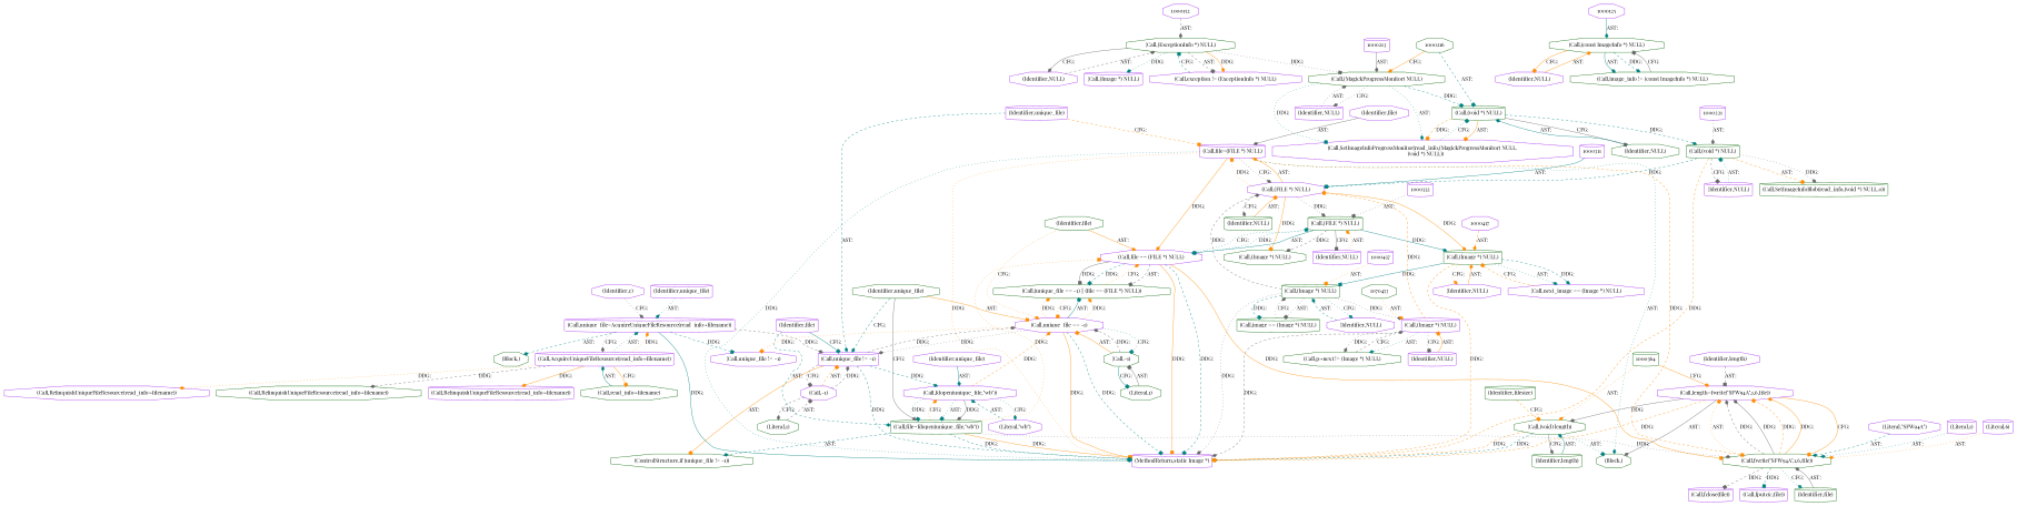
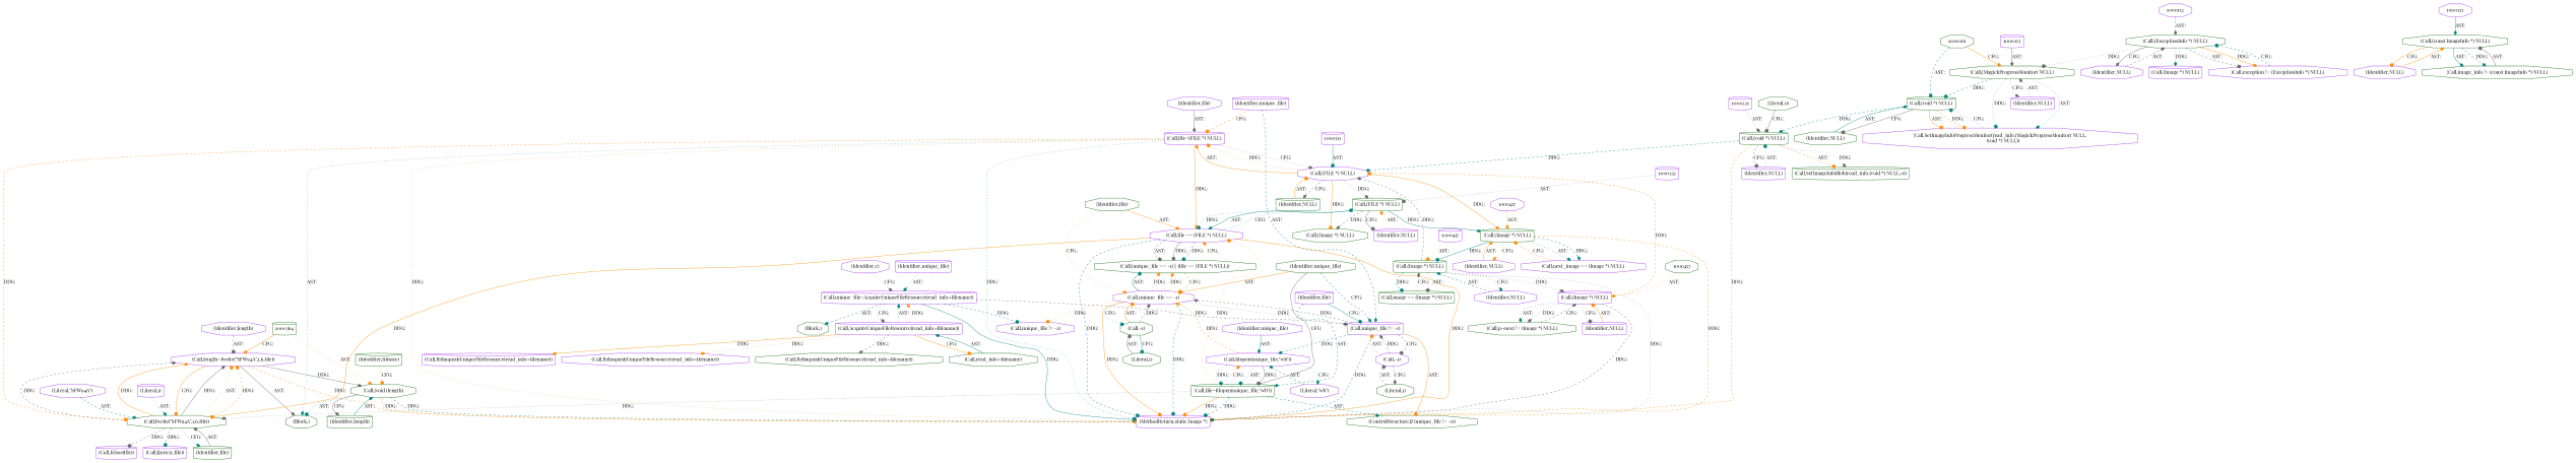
  digraph {
    fontname="Playfair Display"
    node [color=purple fontname="Playfair Display" shape=octagon]
    edge [arrowhead=diamond color=teal fontname="Playfair Display" style=dashed]
    n1 [label="(Call,length=fwrite(\"SFW94A\",1,6,file))"]
    n2 [color=darkgreen label="(Call,fwrite(\"SFW94A\",1,6,file))"]
    n3 [color=darkgreen label="(Call,(void) length)"]
    n4 [color=darkgreen label="(Block,)"]
    n5 [label="(MethodReturn,static Image *)" shape=cylinder]
    n6 [label="(Call,fclose(file))" shape=cylinder]
    n7 [label="(Call,fputc(c,file))" shape=cylinder]
    n8 [color=darkgreen label="(Identifier,file)" shape=cylinder]
    n9 [color=darkgreen label="(Identifier,length)" shape=cylinder]
    n10 [label="(Call,file=(FILE *) NULL)" shape=cylinder]
    n11 [label="(Call,(FILE *) NULL)"]
    n12 [label="(Call,file == (FILE *) NULL)"]
    n13 [color=darkgreen label="(Call,(Image *) NULL)" shape=cylinder]
    n14 [color=darkgreen label="(Call,(FILE *) NULL)" shape=cylinder]
    n15 [color=darkgreen label="(Call,(Image *) NULL)"]
    n16 [color=darkgreen label="(Identifier,NULL)" shape=cylinder]
    n17 [color=darkgreen label="(Call,(unique_file == -1) || (file == (FILE *) NULL))"]
    n18 [color=darkgreen label="(Call,(Image *) NULL)" shape=cylinder]
    n19 [label="(Identifier,NULL)"]
    n20 [label="(Call,next_image == (Image *) NULL)"]
    n21 [label="(Identifier,NULL)" shape=cylinder]
    n22 [label="(Call,(Image *) NULL)" shape=cylinder]
    n23 [label="(Identifier,NULL)"]
    n24 [color=darkgreen label="(Call,image == (Image *) NULL)" shape=cylinder]
    n25 [color=darkgreen label="(Call,p->next != (Image *) NULL)"]
    n26 [label="(Identifier,NULL)" shape=cylinder]
    n27 [color=darkgreen label="(Call,(void *) NULL)" shape=cylinder]
    n28 [label="(Identifier,NULL)" shape=cylinder]
    n29 [color=darkgreen label="(Call,SetImageInfoBlob(read_info,(void *) NULL,0))" shape=cylinder]
    n30 [color=darkgreen label="(Call,(void *) NULL)" shape=cylinder]
    n31 [label="(Call,SetImageInfoProgressMonitor(read_info,(MagickProgressMonitor) NULL,\n    (void *) NULL))"]
    n32 [color=darkgreen label="(Identifier,NULL)"]
    n33 [color=darkgreen label="(Call,(MagickProgressMonitor) NULL)"]
    n34 [label="(Identifier,NULL)" shape=cylinder]
    n35 [color=darkgreen label="(Call,(ExceptionInfo *) NULL)"]
    n36 [label="(Identifier,NULL)"]
    n37 [label="(Call,(Image *) NULL)" shape=cylinder]
    n38 [label="(Call,exception != (ExceptionInfo *) NULL)"]
    n39 [color=darkgreen label="(Call,(const ImageInfo *) NULL)"]
    n40 [label="(Identifier,NULL)"]
    n41 [color=darkgreen label="(Call,image_info != (const ImageInfo *) NULL)"]
    n42 [color=darkgreen label="(Call,file=fdopen(unique_file,\"wb\"))" shape=cylinder]
    n43 [label="(Call,fdopen(unique_file,\"wb\"))"]
    n44 [color=darkgreen label="(ControlStructure,if (unique_file != -1))"]
    n45 [label="(Call,unique_file == -1)"]
    n46 [label="(Literal,\"wb\")"]
    n47 [label="(Call,unique_file != -1)" shape=cylinder]
    n48 [color=darkgreen label="(Call,-1)"]
    n49 [label="(Call,unique_file != -1)"]
    n50 [label="(Call,-1)"]
    n51 [color=darkgreen label="(Literal,1)"]
    n52 [color=darkgreen label="(Literal,1)"]
    n53 [label="(Call,unique_file=AcquireUniqueFileResource(read_info->filename))" shape=cylinder]
    n54 [label="(Call,AcquireUniqueFileResource(read_info->filename))" shape=cylinder]
    n55 [color=darkgreen label="(Block,)"]
    n56 [label="(Call,RelinquishUniqueFileResource(read_info->filename))" shape=cylinder]
    n57 [color=darkgreen label="(Call,read_info->filename)"]
    n58 [label="(Call,RelinquishUniqueFileResource(read_info->filename))"]
    n59 [color=darkgreen label="(Call,RelinquishUniqueFileResource(read_info->filename))"]
    n60 [label="(Identifier,length)"]
    n61 [color=darkgreen label="(Identifier,filesize)" shape=cylinder]
    n62 [label="(Identifier,unique_file)" shape=cylinder]
    n63 [label="(Literal,\"SFW94A\")"]
    n64 [label="(Literal,1)" shape=cylinder]
    n65 [label="(Identifier,file)" shape=cylinder]
    n66 [color=darkgreen label="(Identifier,file)"]
    n67 [label="(Identifier,c)"]
-   n68 [label="(Literal,6)" shape=cylinder]
+   n69 [color=darkgreen label="(Literal,0)"]
    n70 [label="(Identifier,unique_file)" shape=cylinder]
    n71 [label="(Identifier,unique_file)"]
    n72 [label="(Identifier,file)"]
    n73 [color=darkgreen label="(Identifier,unique_file)"]
    1000364 [color=darkgreen shape=cylinder]
    1000311 [shape=cylinder]
    1000437 [shape=cylinder]
    1000417
    1000332 [shape=cylinder]
    1000221 [shape=cylinder]
    1000216 [color=darkgreen]
    1000213 [shape=cylinder]
    1000152
    1000125
-   1000453 [color=darkgreen label=1070453]
+   1000453 [color=darkgreen]
    n1 -> n2 [arrowhead=box color=darkorange label="CFG: " style=solid]
    n1 -> n3 [color=gray40 label="DDG: " style=solid]
    n1 -> n4 [color=gray40 label="AST: " style=solid]
    n1 -> n5 [color=darkorange label="DDG: "]
    n2 -> n1 [arrowhead=box color=darkorange label="AST: " style=dotted]
    n2 -> n1 [color=gray40 label="DDG: "]
    n2 -> n1 [color=gray40 label="DDG: " style=solid]
    n2 -> n1 [arrowhead=box color=darkorange label="DDG: "]
    n2 -> n1 [color=darkorange label="DDG: " style=solid]
    n2 -> n6 [arrowhead=box color=gray40 label="DDG: "]
    n2 -> n7 [arrowhead=box label="DDG: "]
    n2 -> n8 [label="CFG: " style=dotted]
    n3 -> n4 [arrowhead=box label="AST: " style=dotted]
    n3 -> n5 [color=darkorange label="DDG: "]
    n3 -> n5 [label="DDG: "]
    n3 -> n9 [color=gray40 label="CFG: " style=solid]
    n8 -> n2 [color=gray40 label="AST: " style=solid]
    n9 -> n3 [label="AST: " style=solid]
    n10 -> n2 [arrowhead=box color=darkorange label="DDG: "]
    n10 -> n4 [label="AST: " style=dotted]
    n10 -> n5 [label="DDG: " style=dotted]
    n10 -> n5 [arrowhead=box color=darkorange label="DDG: " style=dotted]
    n10 -> n11 [color=gray40 label="CFG: " style=dotted]
    n10 -> n12 [color=darkorange label="DDG: " style=solid]
    n11 -> n10 [color=darkorange label="AST: " style=solid]
    n11 -> n10 [arrowhead=box color=darkorange label="DDG: " style=dotted]
    n11 -> n13 [color=darkorange label="DDG: " style=solid]
    n11 -> n14 [color=gray40 label="DDG: " style=dotted]
    n11 -> n15 [arrowhead=box color=darkorange label="DDG: " style=solid]
    n11 -> n16 [color=gray40 label="CFG: "]
    n12 -> n2 [arrowhead=box color=darkorange label="DDG: " style=solid]
    n12 -> n5 [arrowhead=box color=darkorange label="DDG: " style=solid]
    n12 -> n5 [arrowhead=box label="DDG: "]
    n12 -> n14 [arrowhead=box label="CFG: " style=dotted]
    n12 -> n17 [arrowhead=box color=gray40 label="AST: "]
    n12 -> n17 [arrowhead=box color=gray40 label="DDG: " style=solid]
    n12 -> n17 [arrowhead=box label="DDG: "]
    n13 -> n5 [arrowhead=box color=darkorange label="DDG: "]
    n13 -> n18 [arrowhead=box label="DDG: " style=solid]
    n13 -> n19 [color=darkorange label="CFG: " style=dotted]
    n13 -> n20 [label="AST: " style=dotted]
    n13 -> n20 [label="DDG: "]
    n14 -> n12 [label="AST: " style=solid]
    n14 -> n12 [arrowhead=box label="DDG: " style=dotted]
    n14 -> n13 [label="DDG: " style=solid]
    n14 -> n15 [color=gray40 label="DDG: "]
    n14 -> n21 [arrowhead=box color=gray40 label="CFG: " style=solid]
    n16 -> n11 [arrowhead=box color=darkorange label="AST: " style=solid]
    n17 -> n12 [color=darkorange label="CFG: " style=dotted]
-   n17 -> n45 [arrowhead=box color=darkorange label="CFG: " style=dotted]
+   n17 -> n45 [arrowhead=box color=darkorange label="CFG: "]
    n18 -> n5 [color=gray40 label="DDG: " style=dotted]
    n18 -> n11 [color=gray40 label="DDG: "]
    n18 -> n22 [color=gray40 label="DDG: " style=dotted]
    n18 -> n23 [label="CFG: " style=dotted]
    n18 -> n24 [arrowhead=box color=gray40 label="AST: " style=dotted]
    n18 -> n24 [arrowhead=box label="DDG: "]
    n19 -> n13 [color=darkorange label="AST: " style=solid]
    n20 -> n13 [arrowhead=box color=darkorange label="CFG: "]
    n21 -> n14 [color=darkorange label="AST: " style=dotted]
    n22 -> n5 [color=gray40 label="DDG: "]
    n22 -> n11 [arrowhead=box color=darkorange label="DDG: "]
    n22 -> n25 [label="AST: " style=dotted]
    n22 -> n25 [color=gray40 label="DDG: " style=dotted]
    n22 -> n26 [arrowhead=box color=gray40 label="CFG: " style=dotted]
    n23 -> n18 [label="AST: "]
    n24 -> n18 [color=gray40 label="CFG: " style=dotted]
    n25 -> n22 [color=gray40 label="CFG: "]
    n26 -> n22 [arrowhead=box color=darkorange label="AST: " style=solid]
    n27 -> n5 [color=darkorange label="DDG: "]
    n27 -> n11 [label="DDG: "]
    n27 -> n28 [arrowhead=box color=gray40 label="CFG: "]
    n27 -> n29 [arrowhead=box color=darkorange label="AST: "]
    n27 -> n29 [color=gray40 label="DDG: " style=dotted]
    n28 -> n27 [arrowhead=box label="AST: " style=dotted]
    n30 -> n27 [label="DDG: "]
    n30 -> n31 [arrowhead=box color=darkorange label="AST: " style=solid]
    n30 -> n31 [arrowhead=box color=darkorange label="DDG: "]
    n30 -> n32 [arrowhead=box color=gray40 label="CFG: " style=solid]
    n31 -> n30 [arrowhead=box label="CFG: " style=dotted]
    n32 -> n30 [label="AST: " style=solid]
    n33 -> n30 [arrowhead=box label="DDG: "]
    n33 -> n31 [label="AST: " style=dotted]
    n33 -> n31 [arrowhead=box label="DDG: " style=dotted]
    n33 -> n34 [color=gray40 label="CFG: " style=dotted]
    n34 -> n33 [color=gray40 label="AST: " style=dotted]
    n35 -> n33 [arrowhead=box color=gray40 label="DDG: " style=dotted]
    n35 -> n36 [color=gray40 label="CFG: " style=solid]
    n35 -> n37 [label="DDG: " style=dotted]
    n35 -> n38 [arrowhead=box color=gray40 label="AST: "]
    n35 -> n38 [color=darkorange label="DDG: " style=solid]
    n36 -> n35 [color=gray40 label="AST: "]
    n38 -> n35 [arrowhead=box label="CFG: "]
    n39 -> n40 [arrowhead=box color=darkorange label="CFG: " style=solid]
    n39 -> n41 [label="AST: " style=solid]
    n39 -> n41 [label="DDG: "]
    n40 -> n39 [color=darkorange label="AST: " style=solid]
-   n41 -> n39 [arrowhead=box color=gray40 label="CFG: " style=solid]
+   n41 -> n39 [arrowhead=box color=gray40 label="AST: " style=solid]
    n42 -> n2 [color=gray40 label="DDG: " style=dotted]
    n42 -> n5 [arrowhead=box color=darkorange label="DDG: " style=solid]
    n42 -> n5 [arrowhead=box label="DDG: "]
    n42 -> n12 [arrowhead=box color=darkorange label="DDG: " style=dotted]
    n42 -> n43 [color=darkorange label="CFG: " style=dotted]
    n42 -> n44 [label="AST: "]
    n43 -> n42 [arrowhead=box label="AST: " style=dotted]
    n43 -> n42 [arrowhead=box label="DDG: " style=dotted]
    n43 -> n42 [color=gray40 label="DDG: " style=solid]
    n43 -> n45 [color=darkorange label="DDG: "]
    n43 -> n46 [label="CFG: " style=dotted]
    n45 -> n5 [arrowhead=box color=darkorange label="DDG: " style=solid]
    n45 -> n5 [arrowhead=box label="DDG: "]
    n45 -> n17 [arrowhead=box label="AST: " style=solid]
    n45 -> n17 [color=darkorange label="DDG: " style=dotted]
    n45 -> n17 [color=darkorange label="DDG: " style=dotted]
    n45 -> n47 [color=gray40 label="DDG: " style=dotted]
    n45 -> n48 [arrowhead=box label="CFG: " style=dotted]
    n45 -> n49 [arrowhead=box color=darkorange label="DDG: " style=dotted]
    n46 -> n43 [label="AST: "]
    n47 -> n5 [label="DDG: "]
    n47 -> n43 [label="DDG: "]
    n47 -> n44 [arrowhead=box color=darkorange label="AST: " style=solid]
    n47 -> n45 [color=gray40 label="DDG: "]
    n47 -> n50 [arrowhead=box color=gray40 label="CFG: "]
    n48 -> n45 [arrowhead=box color=darkorange label="AST: " style=solid]
    n48 -> n45 [color=gray40 label="DDG: "]
    n48 -> n52 [arrowhead=box label="CFG: " style=solid]
    n50 -> n47 [arrowhead=box color=darkorange label="AST: "]
    n50 -> n47 [color=gray40 label="DDG: "]
    n50 -> n51 [color=gray40 label="CFG: "]
    n51 -> n50 [arrowhead=box color=gray40 label="AST: "]
    n52 -> n48 [arrowhead=box color=gray40 label="AST: " style=solid]
    n53 -> n5 [label="DDG: " style=solid]
    n53 -> n47 [color=gray40 label="DDG: "]
    n53 -> n49 [arrowhead=box label="DDG: "]
    n53 -> n54 [color=gray40 label="CFG: " style=dotted]
    n53 -> n55 [label="AST: "]
    n54 -> n53 [label="AST: " style=dotted]
    n54 -> n53 [color=darkorange label="DDG: " style=dotted]
    n54 -> n56 [color=darkorange label="DDG: " style=solid]
    n54 -> n57 [arrowhead=box color=darkorange label="CFG: " style=solid]
    n54 -> n58 [color=darkorange label="DDG: " style=dotted]
    n54 -> n59 [color=gray40 label="DDG: "]
    n57 -> n54 [label="AST: " style=solid]
    n60 -> n1 [arrowhead=box color=gray40 label="AST: "]
    n61 -> n3 [arrowhead=box color=darkorange label="CFG: "]
    n62 -> n10 [arrowhead=box color=darkorange label="CFG: "]
    n62 -> n47 [label="AST: "]
    n63 -> n2 [label="AST: "]
    n64 -> n2 [label="AST: " style=dotted]
    n65 -> n42 [label="AST: "]
    n65 -> n47 [arrowhead=box label="CFG: " style=solid]
    n66 -> n12 [color=darkorange label="AST: " style=solid]
    n66 -> n45 [color=darkorange label="CFG: " style=dotted]
    n67 -> n53 [color=gray40 label="CFG: " style=dotted]
-   n68 -> n2 [color=darkorange label="AST: " style=dotted]
+   n69 -> n27 [arrowhead=box color=gray40 label="CFG: " style=solid]
    n70 -> n53 [label="AST: " style=dotted]
    n71 -> n43 [label="AST: " style=solid]
    n72 -> n10 [color=gray40 label="AST: " style=solid]
    n73 -> n42 [color=gray40 label="CFG: " style=solid]
    n73 -> n45 [arrowhead=box color=darkorange label="AST: " style=solid]
    n73 -> n47 [label="CFG: "]
    1000364 -> n1 [color=darkorange label="CFG: " style=solid]
    1000364 -> n3 [color=darkorange label="AST: " style=dotted]
    1000311 -> n11 [arrowhead=box label="AST: " style=solid]
    1000437 -> n18 [arrowhead=box color=darkorange label="AST: " style=dotted]
    1000417 -> n13 [color=darkorange label="AST: "]
    1000332 -> n14 [arrowhead=box color=gray40 label="AST: " style=dotted]
    1000221 -> n27 [color=gray40 label="AST: " style=dotted]
    1000216 -> n30 [arrowhead=box label="AST: "]
    1000216 -> n33 [color=darkorange label="CFG: " style=solid]
    1000213 -> n33 [color=gray40 label="AST: " style=solid]
    1000152 -> n35 [color=gray40 label="AST: "]
    1000125 -> n39 [label="AST: " style=solid]
    1000453 -> n22 [color=darkorange label="AST: " style=dotted]
  }
